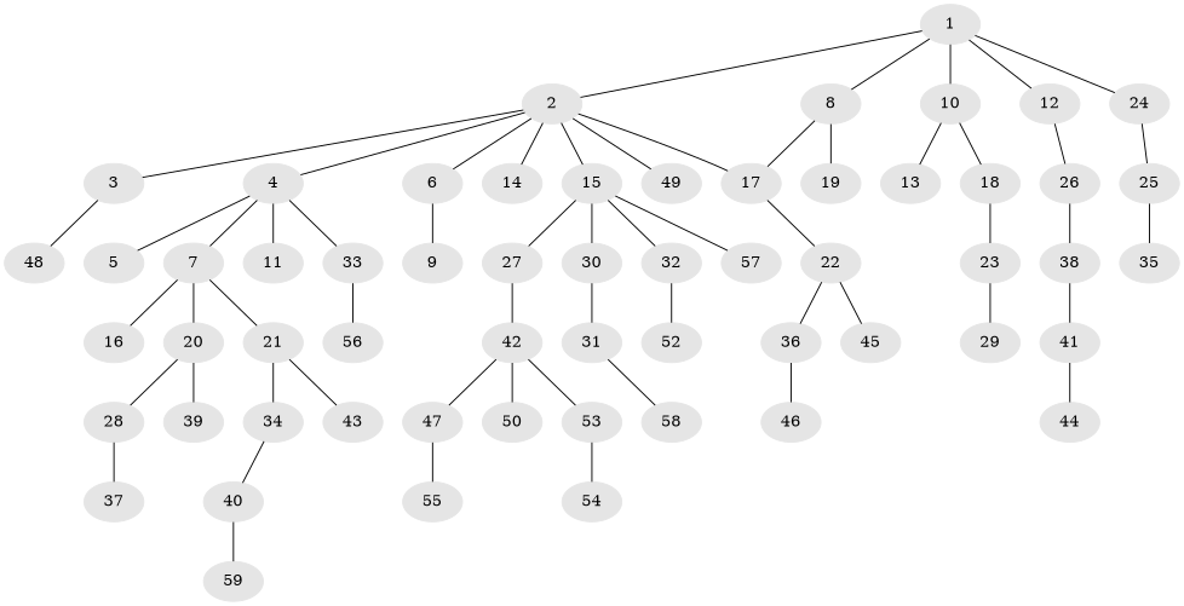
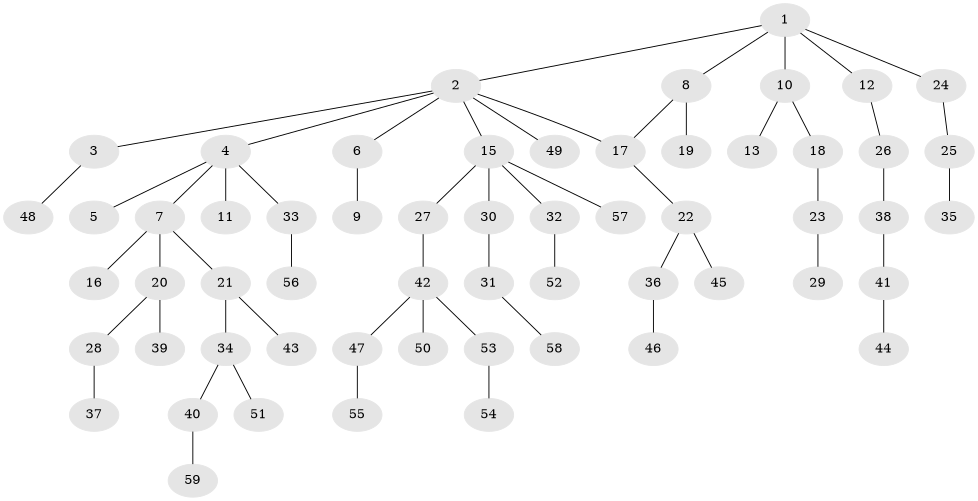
  graph {
    node [color=gray90 style=filled]
    1
    2
    8
    10
    12
    24
    3
    4
    6
-   14
    15
    17
    49
    19
    13
    18
    26
    25
    48
    5
    7
    11
    33
    9
    27
    30
    32
    57
    22
    16
    20
    21
    56
    28
    39
    34
    43
    23
    38
    42
    31
    52
    36
    45
    29
    37
    40
+   51
    46
    35
    41
    47
    50
    53
    58
    59
    44
    55
    54
    1 -- 2
    1 -- 8
    1 -- 10
    1 -- 12
    1 -- 24
    2 -- 3
    2 -- 4
    2 -- 6
-   2 -- 14
    2 -- 15
    2 -- 17
    2 -- 49
    8 -- 17
    8 -- 19
    10 -- 13
    10 -- 18
    12 -- 26
    24 -- 25
    3 -- 48
    4 -- 5
    4 -- 7
    4 -- 11
    4 -- 33
    6 -- 9
    15 -- 27
    15 -- 30
    15 -- 32
    15 -- 57
    17 -- 22
    18 -- 23
    26 -- 38
    25 -- 35
    7 -- 16
    7 -- 20
    7 -- 21
    33 -- 56
    27 -- 42
    30 -- 31
    32 -- 52
    22 -- 36
    22 -- 45
    20 -- 28
    20 -- 39
    21 -- 34
    21 -- 43
    28 -- 37
    34 -- 40
+   34 -- 51
    23 -- 29
    38 -- 41
    42 -- 47
    42 -- 50
    42 -- 53
    31 -- 58
    36 -- 46
    40 -- 59
    41 -- 44
    47 -- 55
    53 -- 54
  }
